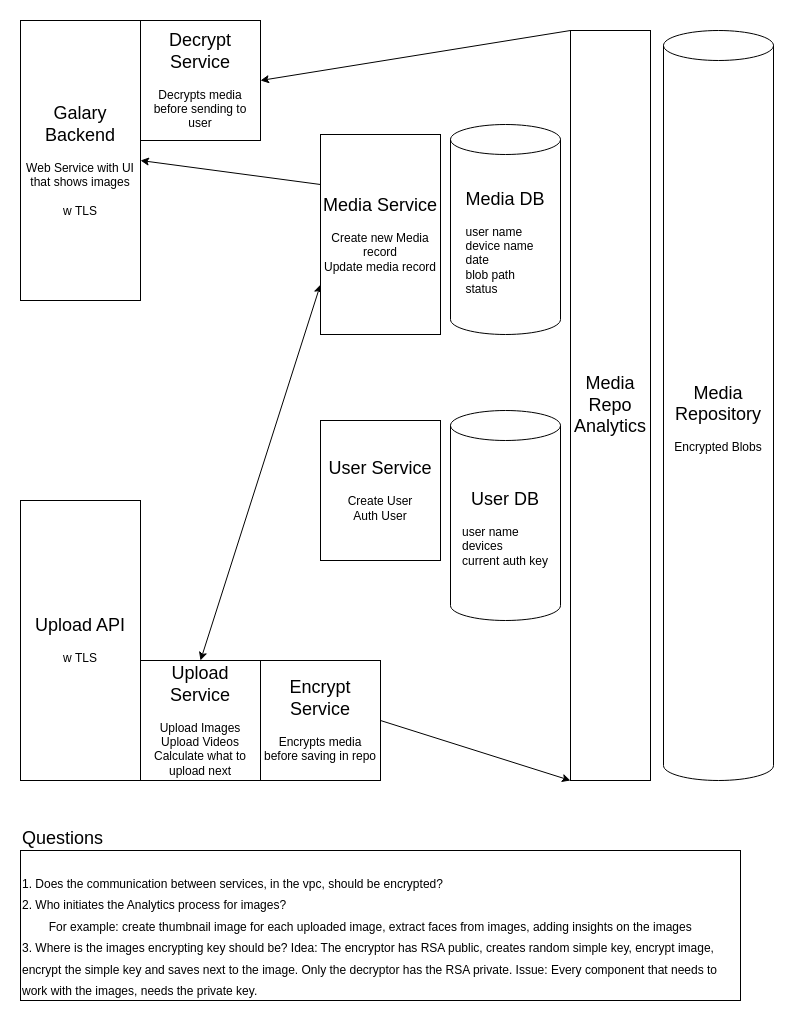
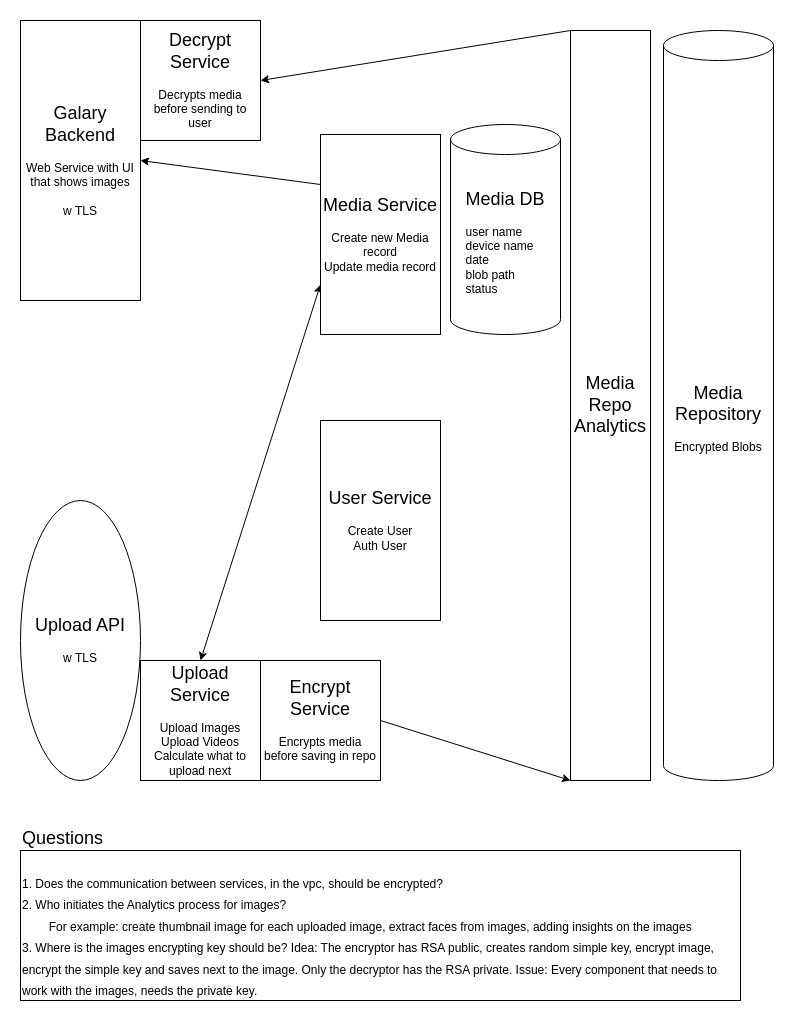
  <mxCell id="0" />
  <mxCell id="1" parent="0" />
- <mxCell id="2" value="&lt;span style=&quot;font-size: 18px;&quot;&gt;Upload API&lt;/span&gt;&lt;br&gt;&lt;br&gt;&lt;font style=&quot;font-size: 12px;&quot;&gt;w TLS&lt;/font&gt;" style="rounded=0;whiteSpace=wrap;html=1;" vertex="1" parent="1"><mxGeometry x="20" y="500" width="120" height="280" as="geometry" /></mxCell>
- <mxCell id="3" value="&lt;font style=&quot;font-size: 18px;&quot;&gt;User Service&lt;/font&gt;&lt;br&gt;&lt;br&gt;Create User&lt;br&gt;Auth User" style="rounded=0;whiteSpace=wrap;html=1;" vertex="1" parent="1"><mxGeometry x="320" y="420" width="120" height="140" as="geometry" /></mxCell>
+ <mxCell id="2" value="&lt;span style=&quot;font-size: 18px;&quot;&gt;Upload API&lt;/span&gt;&lt;br&gt;&lt;br&gt;&lt;font style=&quot;font-size: 12px;&quot;&gt;w TLS&lt;/font&gt;" style="ellipse;whiteSpace=wrap;html=1;" vertex="1" parent="1"><mxGeometry x="20" y="500" width="120" height="280" as="geometry" /></mxCell>
+ <mxCell id="3" value="&lt;font style=&quot;font-size: 18px;&quot;&gt;User Service&lt;/font&gt;&lt;br&gt;&lt;br&gt;Create User&lt;br&gt;Auth User" style="rounded=0;whiteSpace=wrap;html=1;" vertex="1" parent="1"><mxGeometry x="320" y="420" width="120" height="200" as="geometry" /></mxCell>
  <mxCell id="4" value="&lt;font style=&quot;font-size: 18px;&quot;&gt;Upload Service&lt;/font&gt;&lt;br&gt;&lt;br&gt;Upload Images&lt;br&gt;Upload Videos&lt;br&gt;Calculate what to upload next" style="rounded=0;whiteSpace=wrap;html=1;" vertex="1" parent="1"><mxGeometry x="140" y="660" width="120" height="120" as="geometry" /></mxCell>
  <mxCell id="5" value="&lt;span style=&quot;font-size: 18px;&quot;&gt;Galary Backend&lt;/span&gt;&lt;br&gt;&lt;br&gt;&lt;font style=&quot;font-size: 12px;&quot;&gt;Web Service with UI that shows images&lt;br&gt;&lt;br&gt;w TLS&lt;br&gt;&lt;/font&gt;" style="rounded=0;whiteSpace=wrap;html=1;" vertex="1" parent="1"><mxGeometry x="20" y="20" width="120" height="280" as="geometry" /></mxCell>
  <mxCell id="6" value="&lt;font style=&quot;&quot;&gt;&lt;span style=&quot;font-size: 18px;&quot;&gt;Media Repository&lt;/span&gt;&lt;br&gt;&lt;br&gt;&lt;font style=&quot;font-size: 12px;&quot;&gt;Encrypted Blobs&lt;/font&gt;&lt;br&gt;&lt;/font&gt;" style="shape=cylinder3;whiteSpace=wrap;html=1;boundedLbl=1;backgroundOutline=1;size=15;fontSize=12;" vertex="1" parent="1"><mxGeometry x="663" y="30" width="110" height="750" as="geometry" /></mxCell>
  <mxCell id="7" style="edgeStyle=none;html=1;exitX=1;exitY=0.5;exitDx=0;exitDy=0;entryX=0;entryY=1;entryDx=0;entryDy=0;fontSize=18;" edge="1" parent="1" source="8" target="13"><mxGeometry relative="1" as="geometry" /></mxCell>
  <mxCell id="8" value="&lt;span style=&quot;font-size: 18px;&quot;&gt;Encrypt Service&lt;/span&gt;&lt;br&gt;&lt;font style=&quot;font-size: 12px;&quot;&gt;&lt;br&gt;Encrypts media before saving in repo&lt;/font&gt;" style="rounded=0;whiteSpace=wrap;html=1;" vertex="1" parent="1"><mxGeometry x="260" y="660" width="120" height="120" as="geometry" /></mxCell>
  <mxCell id="9" style="edgeStyle=none;html=1;exitX=0;exitY=0;exitDx=0;exitDy=0;entryX=1;entryY=0.5;entryDx=0;entryDy=0;fontSize=12;" edge="1" parent="1" source="13" target="10"><mxGeometry relative="1" as="geometry" /></mxCell>
  <mxCell id="10" value="&lt;span style=&quot;font-size: 18px;&quot;&gt;Decrypt Service&lt;/span&gt;&lt;br&gt;&lt;font style=&quot;font-size: 12px;&quot;&gt;&lt;br&gt;Decrypts media before sending to user&lt;/font&gt;" style="rounded=0;whiteSpace=wrap;html=1;" vertex="1" parent="1"><mxGeometry x="140" y="20" width="120" height="120" as="geometry" /></mxCell>
  <mxCell id="11" value="&lt;font style=&quot;&quot;&gt;&lt;span style=&quot;font-size: 18px;&quot;&gt;Media DB&lt;/span&gt;&lt;br&gt;&lt;font style=&quot;font-size: 12px;&quot;&gt;&lt;br&gt;&lt;div style=&quot;text-align: left;&quot;&gt;&lt;span style=&quot;background-color: initial;&quot;&gt;user name&lt;/span&gt;&lt;/div&gt;&lt;div style=&quot;text-align: left;&quot;&gt;&lt;span style=&quot;background-color: initial;&quot;&gt;device name&lt;/span&gt;&lt;/div&gt;&lt;div style=&quot;text-align: left;&quot;&gt;&lt;span style=&quot;background-color: initial;&quot;&gt;date&lt;/span&gt;&lt;/div&gt;&lt;div style=&quot;text-align: left;&quot;&gt;&lt;span style=&quot;background-color: initial;&quot;&gt;blob path&lt;/span&gt;&lt;/div&gt;&lt;div style=&quot;text-align: left;&quot;&gt;&lt;span style=&quot;background-color: initial;&quot;&gt;status&lt;/span&gt;&lt;/div&gt;&lt;/font&gt;&lt;/font&gt;" style="shape=cylinder3;whiteSpace=wrap;html=1;boundedLbl=1;backgroundOutline=1;size=15;fontSize=12;" vertex="1" parent="1"><mxGeometry x="450" y="124" width="110" height="210" as="geometry" /></mxCell>
- <mxCell id="12" value="&lt;font style=&quot;&quot;&gt;&lt;span style=&quot;font-size: 18px;&quot;&gt;User DB&lt;/span&gt;&lt;br&gt;&lt;br&gt;&lt;div style=&quot;text-align: left;&quot;&gt;&lt;span style=&quot;background-color: initial;&quot;&gt;user name&lt;/span&gt;&lt;/div&gt;&lt;font style=&quot;font-size: 12px;&quot;&gt;&lt;div style=&quot;text-align: left;&quot;&gt;&lt;span style=&quot;background-color: initial;&quot;&gt;devices&lt;/span&gt;&lt;/div&gt;&lt;div style=&quot;text-align: left;&quot;&gt;&lt;span style=&quot;background-color: initial;&quot;&gt;current auth key&lt;/span&gt;&lt;/div&gt;&lt;/font&gt;&lt;/font&gt;" style="shape=cylinder3;whiteSpace=wrap;html=1;boundedLbl=1;backgroundOutline=1;size=15;fontSize=12;" vertex="1" parent="1"><mxGeometry x="450" y="410" width="110" height="210" as="geometry" /></mxCell>
  <mxCell id="13" value="&lt;font style=&quot;font-size: 18px;&quot;&gt;Media Repo Analytics&lt;/font&gt;" style="rounded=0;whiteSpace=wrap;html=1;fontSize=12;" vertex="1" parent="1"><mxGeometry x="570" y="30" width="80" height="750" as="geometry" /></mxCell>
  <mxCell id="14" style="html=1;exitX=0;exitY=0.25;exitDx=0;exitDy=0;entryX=1;entryY=0.5;entryDx=0;entryDy=0;fontSize=18;" edge="1" parent="1" source="16" target="5"><mxGeometry relative="1" as="geometry" /></mxCell>
  <mxCell id="15" style="edgeStyle=none;html=1;exitX=0;exitY=0.75;exitDx=0;exitDy=0;entryX=0.5;entryY=0;entryDx=0;entryDy=0;fontSize=18;startArrow=classic;startFill=1;" edge="1" parent="1" source="16" target="4"><mxGeometry relative="1" as="geometry" /></mxCell>
  <mxCell id="16" value="&lt;font style=&quot;font-size: 18px;&quot;&gt;Media Service&lt;/font&gt;&lt;br&gt;&lt;br&gt;Create new Media record&lt;br&gt;Update media record" style="rounded=0;whiteSpace=wrap;html=1;" vertex="1" parent="1"><mxGeometry x="320" y="134" width="120" height="200" as="geometry" /></mxCell>
  <mxCell id="17" value="Questions&lt;br&gt;&lt;br&gt;&lt;font style=&quot;font-size: 12px;&quot;&gt;1. Does the communication between services, in the vpc, should be encrypted?&lt;br&gt;2. Who initiates the Analytics process for images?&lt;br&gt;&lt;span style=&quot;white-space: pre;&quot;&gt;&#09;&lt;/span&gt;For example: create thumbnail image for each uploaded image, extract faces from images, adding insights on the images&lt;br&gt;&lt;/font&gt;&lt;font style=&quot;font-size: 12px;&quot;&gt;3. Where is the images encrypting key should be? Idea: The encryptor has RSA public, creates random simple key, encrypt image, encrypt the simple key and saves next to the image. Only the decryptor has the RSA private. Issue: Every component that needs to work with the images, needs the private key.&lt;/font&gt;&lt;br&gt;&lt;span style=&quot;white-space: pre;&quot;&gt;&#09;&lt;/span&gt;" style="rounded=0;whiteSpace=wrap;html=1;fontSize=18;align=left;" vertex="1" parent="1"><mxGeometry x="20" y="850" width="720" height="150" as="geometry" /></mxCell>
